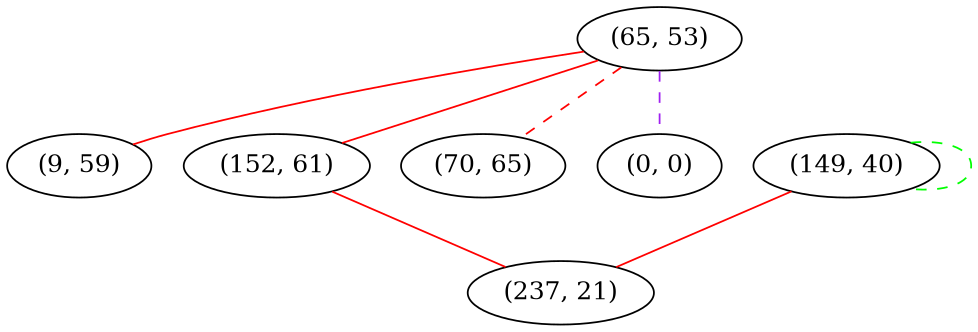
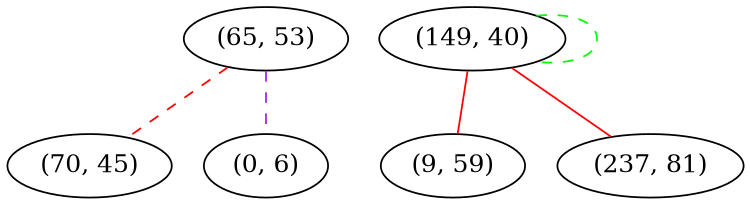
  graph {
    edge [color=red style=solid weight=1]
    "(65, 53)"
    "(9, 59)"
-   "(152, 61)"
-   "(70, 45)" [label="(70, 65)"]
-   "(0, 0)"
-   "(237, 81)" [label="(237, 21)"]
+   "(70, 45)"
+   "(0, 0)" [label="(0, 6)"]
+   "(237, 81)"
    "(149, 40)"
-   "(65, 53)" -- "(9, 59)"
-   "(65, 53)" -- "(152, 61)"
+   "(149, 40)" -- "(9, 59)"
    "(65, 53)" -- "(70, 45)" [style=dashed]
    "(65, 53)" -- "(0, 0)" [color=purple style=dashed weight=4]
-   "(152, 61)" -- "(237, 81)"
    "(149, 40)" -- "(237, 81)"
    "(149, 40)" -- "(149, 40)" [color=green style=dashed weight=2]
  }
